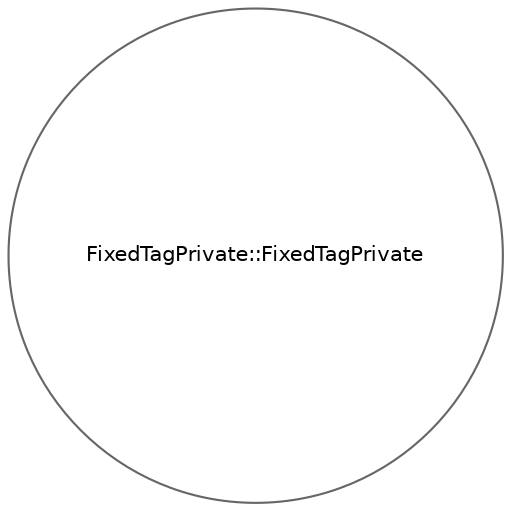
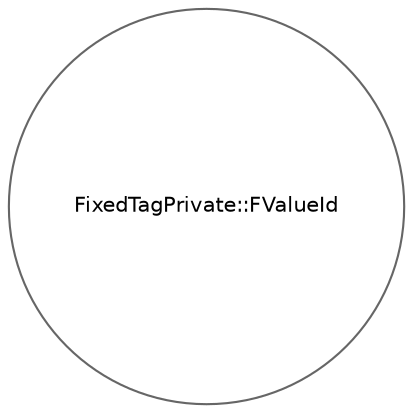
  digraph {
    rankdir=LR
-   n1 [color=grey40 fillcolor=white fontname=Helvetica fontsize=10 height=0.2 label="FixedTagPrivate::FixedTagPrivate" shape=circle style=filled width=0.4]
+   n1 [color=grey40 fillcolor=white fontname=Helvetica fontsize=10 height=0.2 label="FixedTagPrivate::FValueId" shape=circle style=filled width=0.4]
  }
